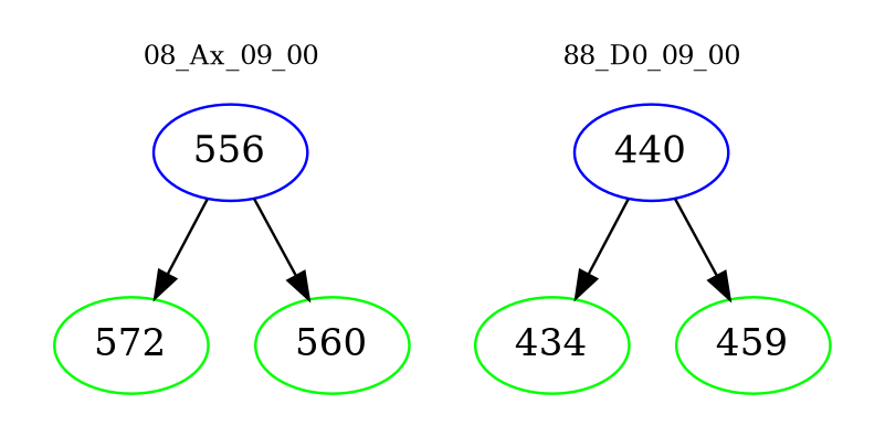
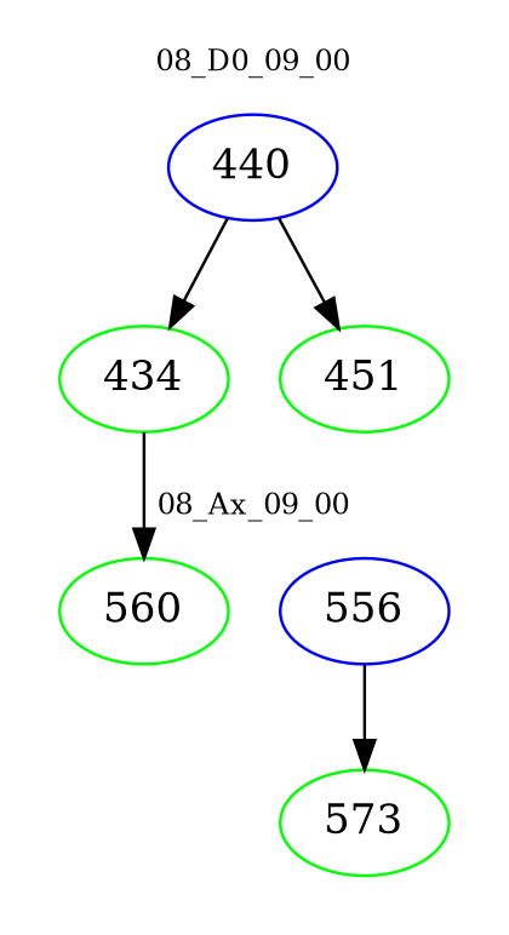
  digraph {
    node [color=green]
    edge [color=black]
    n1 [color=blue label=556]
-   n2 [label=572]
+   n2 [label=573]
    n3 [label=560]
    n4 [color=blue label=440]
    n5 [label=434]
-   n6 [label=459]
+   n6 [label=451]
    subgraph cluster_1 {
      color=white
      fontsize=10
      label="08_Ax_09_00"
      n1
      n2
      n3
    }
    subgraph cluster_2 {
      color=white
      fontsize=10
-     label="88_D0_09_00"
+     label="08_D0_09_00"
      n4
      n5
      n6
    }
    n1 -> n2
-   n1 -> n3
+   n5 -> n3
    n4 -> n5
    n4 -> n6
  }
